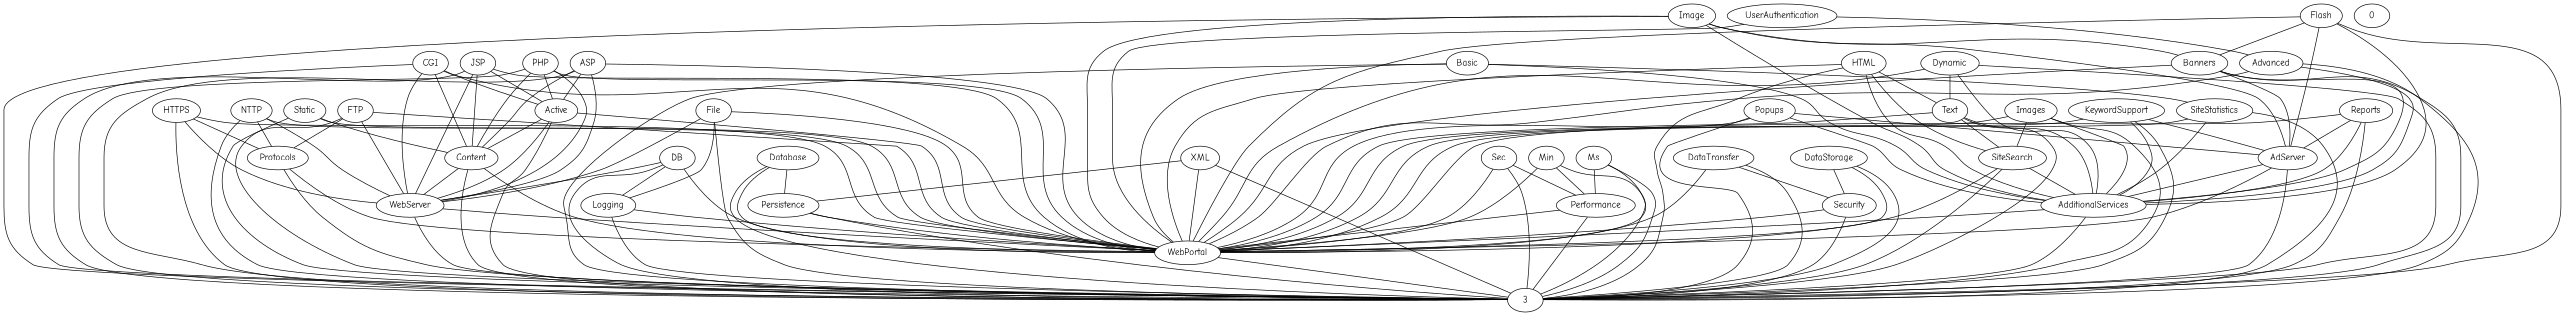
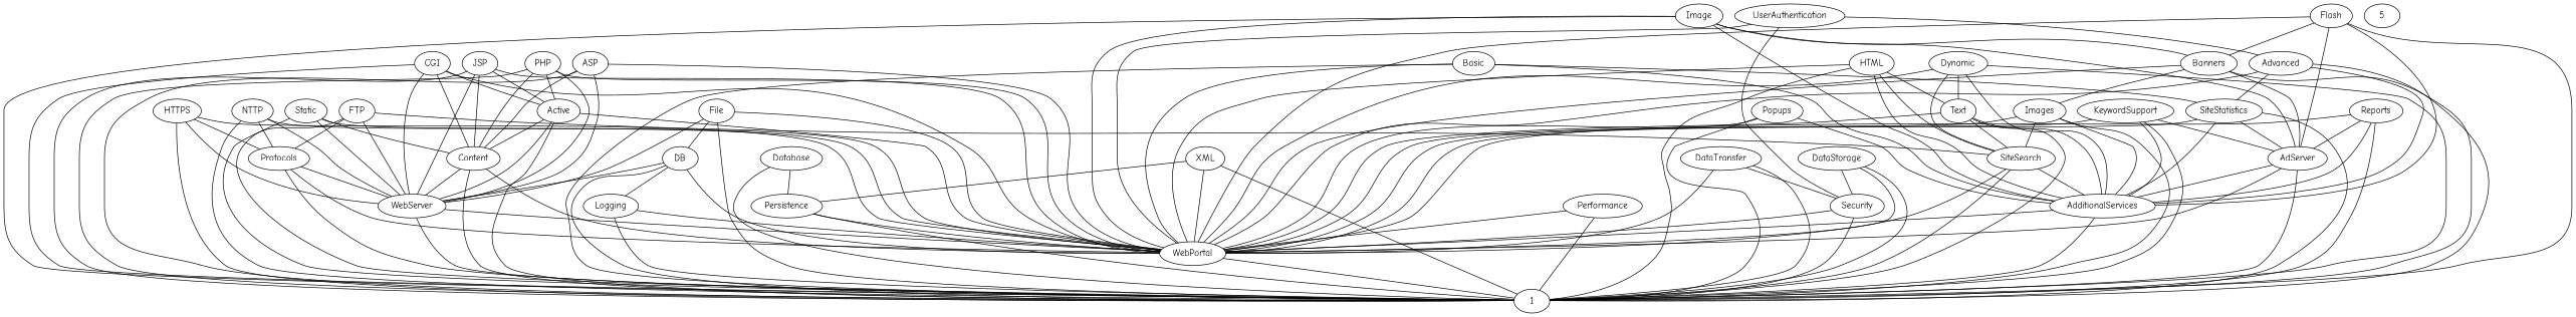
  graph {
    fontname="Comic Neue"
    node [fontname="Comic Neue"]
    edge [fontname="Comic Neue"]
    CGI
    Content
    WebServer
-   1 [label=3]
+   1
    WebPortal
    Active
-   Sec
    Performance
    Database
    Persistence
    KeywordSupport
    AdditionalServices
    AdServer
    Image
    Banners
    JSP
    HTTPS
    Protocols
    DB
    Logging
    Popups
    Basic
    SiteStatistics
    Advanced
    UserAuthentication
    Security
    ASP
-   0
+   0 [label=5]
    HTML
    SiteSearch
    Text
    FTP
    Images
    Flash
-   Min
    Dynamic
    DataTransfer
    PHP
    XML
    Static
    NTTP
    Reports
    File
-   Ms
    DataStorage
    CGI -- Content
    CGI -- WebServer
    CGI -- 1
    CGI -- WebPortal
    CGI -- Active
    Content -- WebServer
    Content -- 1
    Content -- WebPortal
    WebServer -- 1
    WebServer -- WebPortal
    WebPortal -- 1
    Active -- Content
    Active -- WebServer
    Active -- 1
    Active -- WebPortal
-   Sec -- 1
-   Sec -- WebPortal
-   Sec -- Performance
    Performance -- 1
    Performance -- WebPortal
    Database -- 1
-   Database -- WebPortal
    Database -- Persistence
    Persistence -- 1
    Persistence -- WebPortal
    KeywordSupport -- 1
    KeywordSupport -- WebPortal
    KeywordSupport -- AdditionalServices
    KeywordSupport -- AdServer
    AdditionalServices -- 1
    AdditionalServices -- WebPortal
    AdServer -- 1
    AdServer -- WebPortal
    AdServer -- AdditionalServices
    Image -- 1
    Image -- WebPortal
    Image -- AdditionalServices
    Image -- AdServer
    Image -- Banners
    Banners -- 1
    Banners -- WebPortal
-   Banners -- AdditionalServices
+   Banners -- Images
    Banners -- AdServer
    JSP -- Content
    JSP -- WebServer
    JSP -- 1
    JSP -- WebPortal
    JSP -- Active
    HTTPS -- WebServer
    HTTPS -- 1
    HTTPS -- WebPortal
    HTTPS -- Protocols
+   Protocols -- WebServer
    Protocols -- 1
    Protocols -- WebPortal
    DB -- WebServer
    DB -- 1
    DB -- WebPortal
    DB -- Logging
    Logging -- 1
    Logging -- WebPortal
    Popups -- 1
    Popups -- WebPortal
    Popups -- AdditionalServices
-   Popups -- AdServer
+   SiteStatistics -- AdServer
    Basic -- 1
    Basic -- WebPortal
    Basic -- AdditionalServices
    Basic -- SiteStatistics
    SiteStatistics -- 1
    SiteStatistics -- WebPortal
    SiteStatistics -- AdditionalServices
    Advanced -- 1
    Advanced -- WebPortal
    Advanced -- AdditionalServices
+   Advanced -- SiteStatistics
    UserAuthentication -- WebPortal
    UserAuthentication -- Advanced
+   UserAuthentication -- Security
    Security -- 1
    Security -- WebPortal
    ASP -- Content
    ASP -- WebServer
    ASP -- 1
    ASP -- WebPortal
-   ASP -- Active
    HTML -- 1
    HTML -- WebPortal
    HTML -- AdditionalServices
    HTML -- SiteSearch
    HTML -- Text
    SiteSearch -- 1
    SiteSearch -- WebPortal
    SiteSearch -- AdditionalServices
    Text -- 1
    Text -- WebPortal
    Text -- AdditionalServices
    Text -- SiteSearch
    FTP -- WebServer
    FTP -- 1
-   FTP -- WebPortal
+   FTP -- SiteSearch
    FTP -- Protocols
    Images -- 1
    Images -- WebPortal
    Images -- AdditionalServices
    Images -- SiteSearch
    Flash -- 1
    Flash -- WebPortal
    Flash -- AdditionalServices
    Flash -- AdServer
    Flash -- Banners
-   Min -- 1
-   Min -- WebPortal
-   Min -- Performance
    Dynamic -- 1
    Dynamic -- WebPortal
    Dynamic -- AdditionalServices
+   Dynamic -- SiteSearch
    Dynamic -- Text
    DataTransfer -- 1
    DataTransfer -- WebPortal
    DataTransfer -- Security
    PHP -- Content
    PHP -- WebServer
    PHP -- 1
    PHP -- WebPortal
    PHP -- Active
    XML -- 1
    XML -- WebPortal
    XML -- Persistence
    Static -- Content
+   Static -- WebServer
    Static -- 1
    Static -- WebPortal
    NTTP -- WebServer
    NTTP -- 1
    NTTP -- WebPortal
    NTTP -- Protocols
    Reports -- 1
    Reports -- WebPortal
    Reports -- AdditionalServices
    Reports -- AdServer
    File -- WebServer
    File -- 1
    File -- WebPortal
-   File -- Logging
-   Ms -- 1
-   Ms -- WebPortal
-   Ms -- Performance
+   File -- DB
    DataStorage -- 1
    DataStorage -- WebPortal
    DataStorage -- Security
  }
